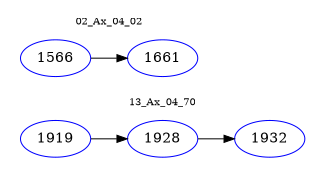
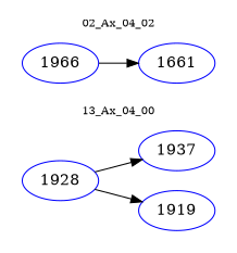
  digraph {
    rankdir=LR
    node [color=blue]
    edge [color=black]
    n1 [label=1928]
    n2 [label=1919]
-   n3 [label=1932]
-   n4 [label=1566]
+   n3 [label=1937]
+   n4 [label=1966]
    n5 [label=1661]
    subgraph cluster_1 {
      color=white
      fontsize=10
-     label="13_Ax_04_70"
+     label="13_Ax_04_00"
      n1
      n2
      n3
    }
    subgraph cluster_2 {
      color=white
      fontsize=10
      label="02_Ax_04_02"
      n4
      n5
    }
-   n2 -> n1
+   n1 -> n2
    n1 -> n3
    n4 -> n5
  }
